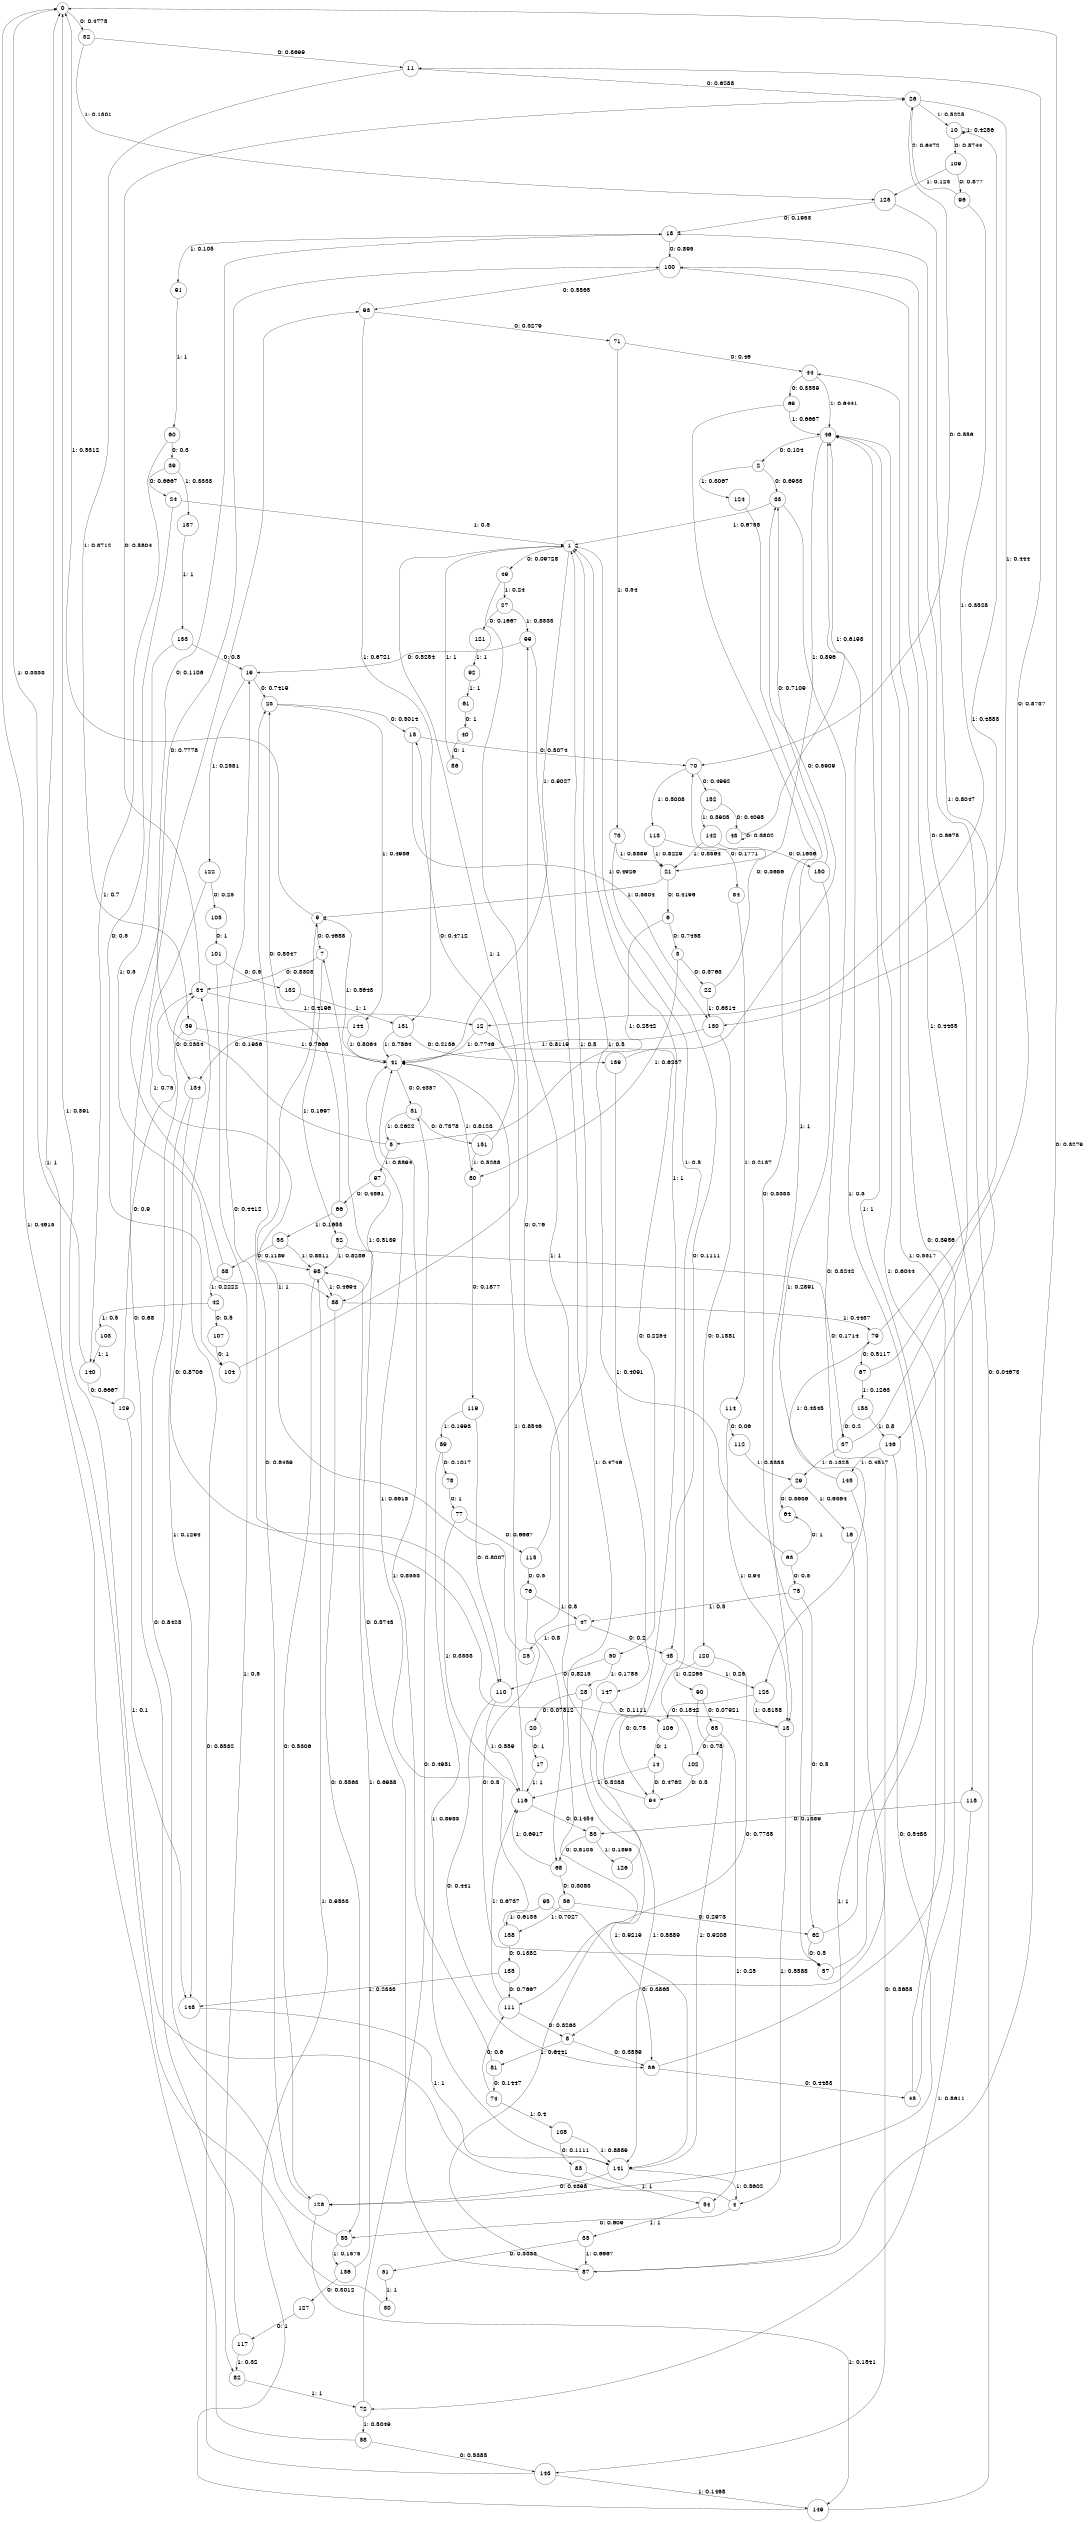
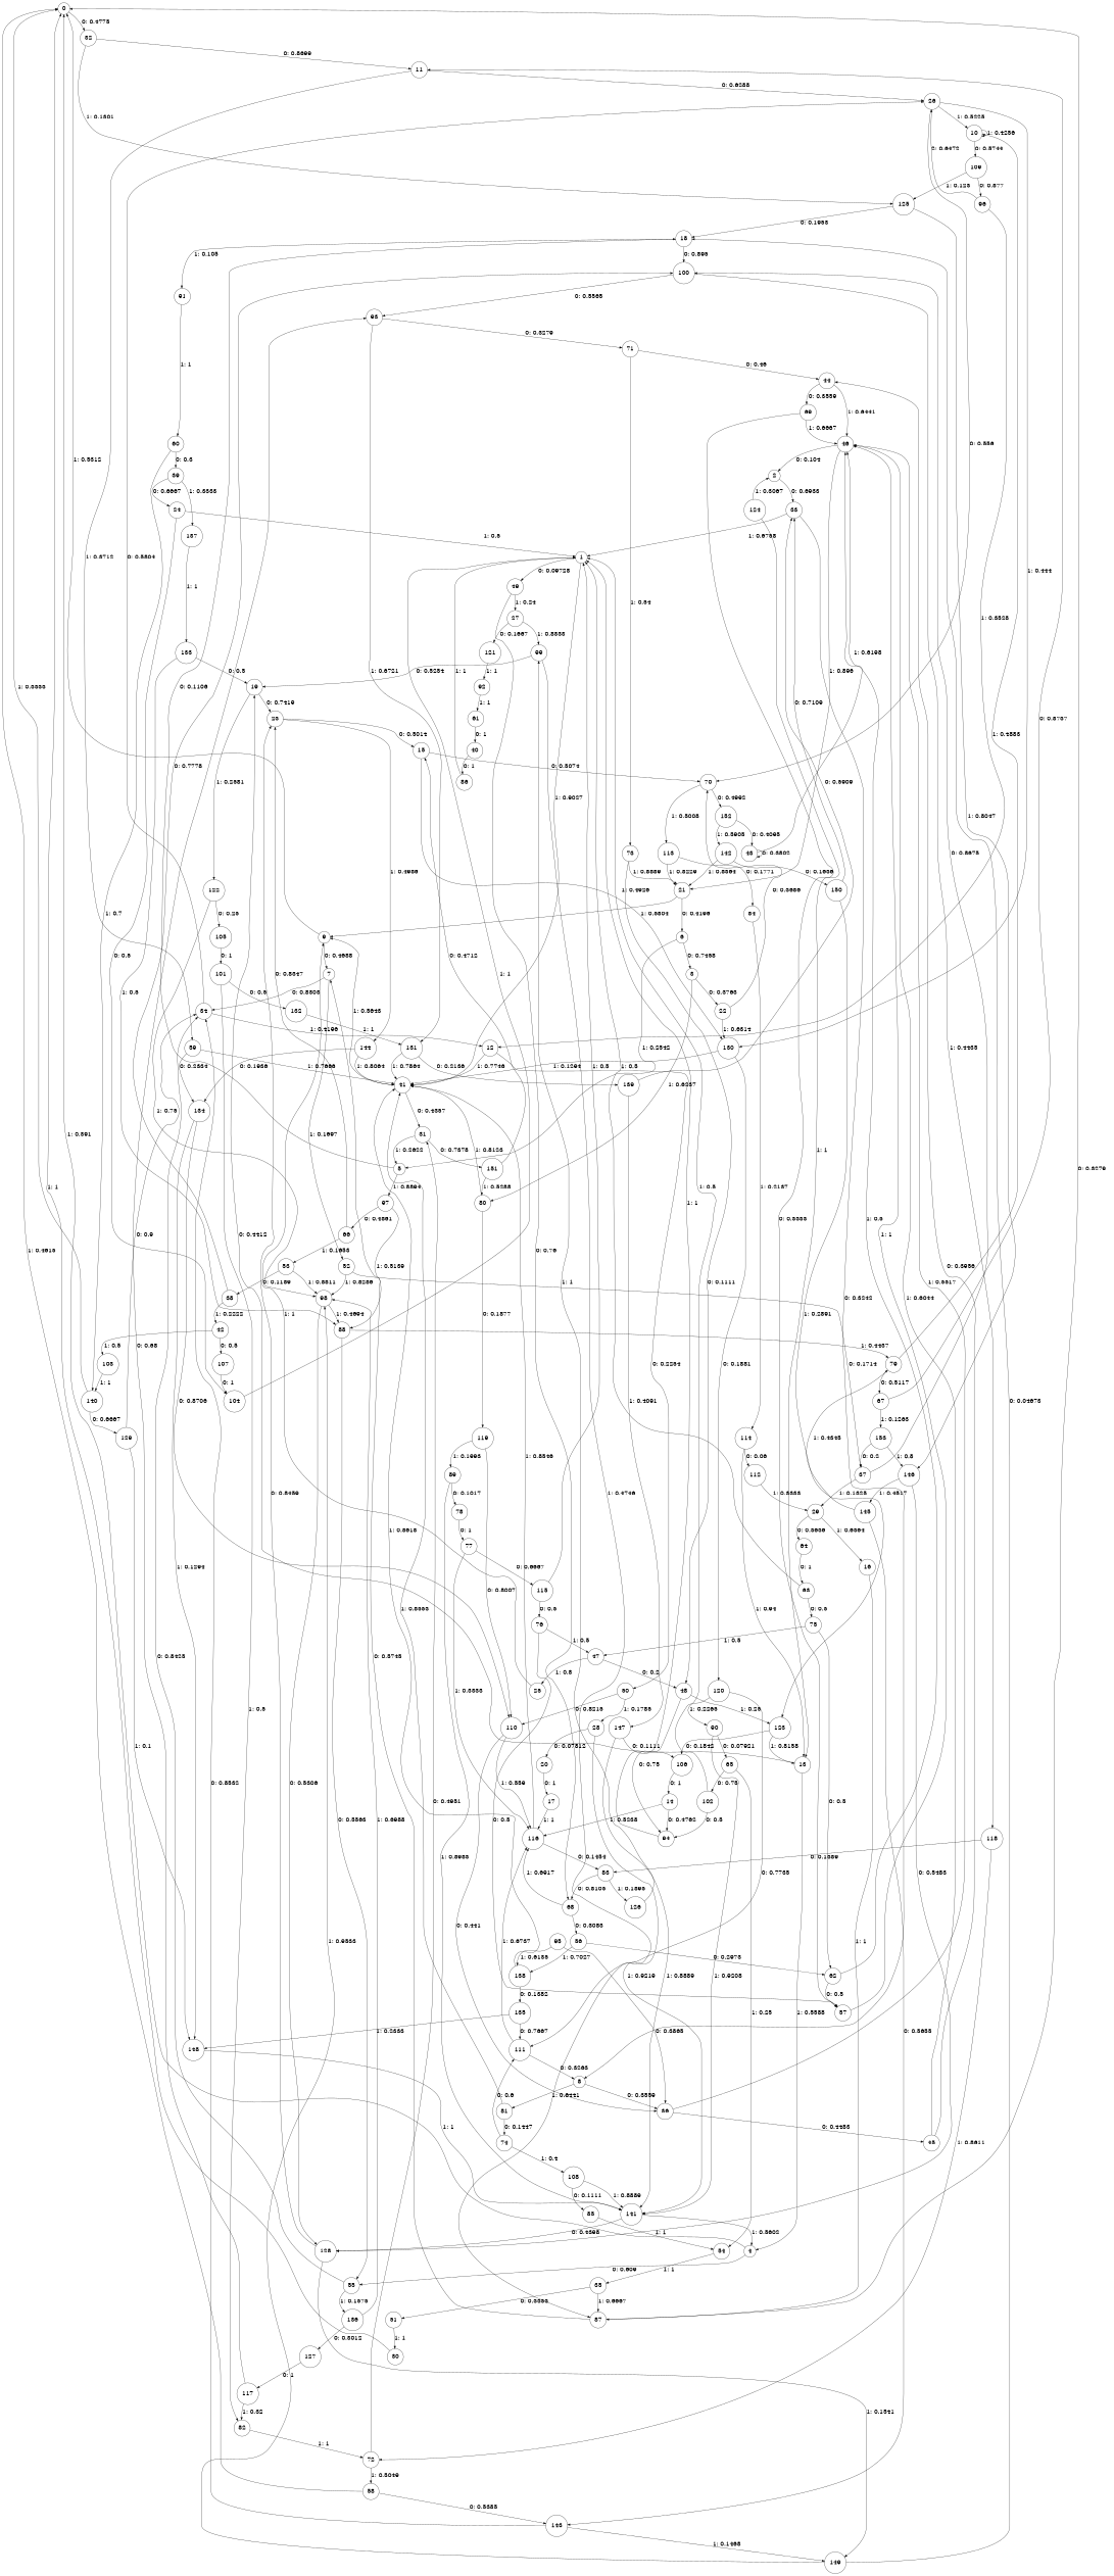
  digraph {
    node [fontsize=24 shape=circle]
    edge [fontsize=24]
    0
    32
    11
    125
    10
    109
    26
    59
    18
    146
    96
    1
    49
    41
    27
    68
    9
    31
    121
    99
    116
    56
    7
    5
    151
    2
    33
    124
    8
    13
    36
    81
    4
    19
    3
    22
    80
    70
    130
    119
    152
    113
    120
    110
    89
    55
    34
    136
    12
    98
    127
    97
    100
    91
    66
    88
    93
    118
    60
    23
    53
    79
    6
    52
    37
    50
    29
    128
    45
    46
    74
    44
    21
    111
    108
    134
    148
    28
    20
    141
    122
    15
    144
    105
    14
    94
    83
    126
    43
    142
    84
    90
    16
    87
    17
    71
    131
    72
    39
    140
    101
    24
    104
    25
    92
    61
    149
    64
    63
    75
    30
    145
    35
    51
    69
    38
    42
    107
    103
    137
    133
    40
    86
    129
    57
    47
    48
    123
    106
    62
    138
    95
    54
    117
    135
    58
    143
    65
    102
    67
    153
    150
    114
    73
    85
    76
    77
    115
    78
    82
    112
    139
    147
    132
    0 -> 32 [label="0: 0.4775   "]
    32 -> 11 [label="0: 0.8699   "]
    32 -> 125 [label="1: 0.1301   "]
    11 -> 26 [label="0: 0.6288   "]
    11 -> 59 [label="1: 0.3712   "]
    125 -> 18 [label="0: 0.1953   "]
    125 -> 146 [label="1: 0.8047   "]
    10 -> 10 [label="1: 0.4256   "]
    10 -> 109 [label="0: 0.5744   "]
    109 -> 125 [label="1: 0.123    "]
    109 -> 96 [label="0: 0.877    "]
    26 -> 10 [label="1: 0.5225   "]
    26 -> 70 [label="0: 0.556    "]
    26 -> 130 [label="1: 0.444    "]
    59 -> 41 [label="1: 0.7666   "]
    59 -> 134 [label="0: 0.2334   "]
    18 -> 100 [label="0: 0.895    "]
    18 -> 91 [label="1: 0.105    "]
    146 -> 128 [label="0: 0.5483   "]
    146 -> 145 [label="1: 0.4517   "]
    96 -> 26 [label="2: 0.6472   "]
    96 -> 12 [label="1: 0.3528   "]
    1 -> 49 [label="0: 0.09728  "]
    1 -> 41 [label="1: 0.9027   "]
    49 -> 27 [label="1: 0.24     "]
    49 -> 68 [label="0: 0.76     "]
    41 -> 9 [label="1: 0.5643   "]
    41 -> 31 [label="0: 0.4357   "]
    27 -> 121 [label="0: 0.1667   "]
    27 -> 99 [label="1: 0.8333   "]
    68 -> 116 [label="1: 0.6917   "]
    68 -> 56 [label="0: 0.3083   "]
    9 -> 0 [label="1: 0.5312   "]
    9 -> 7 [label="0: 0.4688   "]
    31 -> 5 [label="1: 0.2622   "]
    31 -> 151 [label="0: 0.7378   "]
    121 -> 92 [label="1: 1        "]
    99 -> 19 [label="0: 0.5254   "]
    99 -> 87 [label="1: 0.4746   "]
    116 -> 41 [label="1: 0.8546   "]
    116 -> 83 [label="0: 0.1454   "]
    56 -> 62 [label="0: 0.2973   "]
    56 -> 138 [label="1: 0.7027   "]
    7 -> 34 [label="0: 0.8303   "]
    7 -> 52 [label="1: 0.1697   "]
    5 -> 18 [label="0: 0.1106   "]
    5 -> 97 [label="1: 0.8894   "]
    151 -> 80 [label="1: 0.5288   "]
    151 -> 15 [label="0: 0.4712   "]
    2 -> 33 [label="0: 0.6933   "]
-   2 -> 124 [label="1: 0.3067   "]
+   124 -> 2 [label="1: 0.3067   "]
    33 -> 1 [label="1: 0.6758   "]
    33 -> 8 [label="0: 0.3242   "]
    124 -> 13 [label="1: 1        "]
    8 -> 36 [label="0: 0.3559   "]
    8 -> 81 [label="1: 0.6441   "]
    13 -> 4 [label="1: 0.5588   "]
    13 -> 19 [label="0: 0.4412   "]
    36 -> 45 [label="0: 0.4483   "]
    36 -> 46 [label="1: 0.5517   "]
    81 -> 41 [label="1: 0.8553   "]
    81 -> 74 [label="0: 0.1447   "]
    4 -> 0 [label="1: 0.391    "]
    4 -> 55 [label="0: 0.609    "]
    19 -> 23 [label="0: 0.7419   "]
    19 -> 122 [label="1: 0.2581   "]
    3 -> 22 [label="0: 0.3763   "]
    3 -> 80 [label="1: 0.6237   "]
    22 -> 70 [label="0: 0.3686   "]
    22 -> 130 [label="1: 0.6314   "]
    80 -> 41 [label="1: 0.8123   "]
    80 -> 119 [label="0: 0.1877   "]
    70 -> 152 [label="0: 0.4992   "]
    70 -> 113 [label="1: 0.5008   "]
-   130 -> 41 [label="1: 0.8119   "]
+   130 -> 41 [label="1: 0.1294   "]
    130 -> 120 [label="0: 0.1881   "]
    119 -> 110 [label="0: 0.8007   "]
    119 -> 89 [label="1: 0.1993   "]
    152 -> 43 [label="0: 0.4095   "]
    152 -> 142 [label="1: 0.5905   "]
    113 -> 21 [label="1: 0.8229   "]
    113 -> 84 [label="0: 0.1771   "]
    120 -> 111 [label="0: 0.7735   "]
    120 -> 90 [label="1: 0.2265   "]
    110 -> 116 [label="1: 0.559    "]
    110 -> 36 [label="0: 0.441    "]
    89 -> 141 [label="1: 0.8983   "]
    89 -> 78 [label="0: 0.1017   "]
    55 -> 34 [label="0: 0.8425   "]
    55 -> 136 [label="1: 0.1575   "]
    34 -> 26 [label="0: 0.5804   "]
    34 -> 12 [label="1: 0.4196   "]
    136 -> 98 [label="1: 0.6988   "]
    136 -> 127 [label="0: 0.3012   "]
    12 -> 41 [label="1: 0.7746   "]
    12 -> 50 [label="0: 0.2254   "]
    98 -> 88 [label="1: 0.4694   "]
    98 -> 128 [label="0: 0.5306   "]
    127 -> 117 [label="0: 1        "]
    97 -> 66 [label="0: 0.4861   "]
    97 -> 88 [label="1: 0.5139   "]
    100 -> 93 [label="0: 0.5565   "]
    100 -> 118 [label="1: 0.4435   "]
    91 -> 60 [label="1: 1        "]
    66 -> 23 [label="0: 0.8347   "]
    66 -> 53 [label="1: 0.1653   "]
    88 -> 55 [label="0: 0.5563   "]
    88 -> 79 [label="1: 0.4437   "]
    93 -> 71 [label="0: 0.3279   "]
    93 -> 131 [label="1: 0.6721   "]
    118 -> 83 [label="0: 0.1389   "]
    118 -> 72 [label="1: 0.8611   "]
    60 -> 39 [label="0: 0.3      "]
    60 -> 140 [label="1: 0.7      "]
    23 -> 15 [label="0: 0.5014   "]
    23 -> 144 [label="1: 0.4986   "]
    53 -> 98 [label="1: 0.8811   "]
    53 -> 38 [label="0: 0.1189   "]
    79 -> 10 [label="1: 0.4883   "]
    79 -> 67 [label="0: 0.5117   "]
    6 -> 5 [label="1: 0.2542   "]
    6 -> 3 [label="0: 0.7458   "]
    52 -> 98 [label="1: 0.8286   "]
    52 -> 37 [label="0: 0.1714   "]
    37 -> 100 [label="0: 0.8675   "]
    37 -> 29 [label="1: 0.1325   "]
    50 -> 110 [label="0: 0.8215   "]
    50 -> 28 [label="1: 0.1785   "]
    29 -> 16 [label="1: 0.6364   "]
    29 -> 64 [label="0: 0.3636   "]
    128 -> 23 [label="0: 0.8459   "]
    128 -> 149 [label="1: 0.1541   "]
    45 -> 46 [label="1: 0.6044   "]
    45 -> 44 [label="0: 0.3956   "]
    46 -> 2 [label="0: 0.104    "]
    46 -> 21 [label="1: 0.896    "]
    74 -> 111 [label="0: 0.6      "]
    74 -> 108 [label="1: 0.4      "]
    44 -> 46 [label="1: 0.6441   "]
    44 -> 69 [label="0: 0.3559   "]
    21 -> 9 [label="1: 0.5804   "]
    21 -> 6 [label="0: 0.4196   "]
    111 -> 116 [label="1: 0.6737   "]
    111 -> 8 [label="0: 0.3263   "]
    108 -> 141 [label="1: 0.8889   "]
    108 -> 85 [label="0: 0.1111   "]
    134 -> 110 [label="0: 0.8706   "]
    134 -> 148 [label="1: 0.1294   "]
    148 -> 141 [label="1: 1        "]
    28 -> 20 [label="0: 0.07812  "]
    28 -> 141 [label="1: 0.9219   "]
    20 -> 17 [label="0: 1        "]
    141 -> 4 [label="1: 0.5602   "]
    141 -> 128 [label="0: 0.4398   "]
    122 -> 98 [label="1: 0.75     "]
    122 -> 105 [label="0: 0.25     "]
    15 -> 70 [label="0: 0.5074   "]
    15 -> 130 [label="1: 0.4926   "]
    144 -> 41 [label="1: 0.8064   "]
    144 -> 134 [label="0: 0.1936   "]
    105 -> 101 [label="0: 1        "]
    14 -> 116 [label="1: 0.5238   "]
    14 -> 94 [label="0: 0.4762   "]
    94 -> 1 [label="1: 1        "]
    83 -> 68 [label="0: 0.8105   "]
    83 -> 126 [label="1: 0.1895   "]
    126 -> 99 [label="1: 1        "]
    43 -> 46 [label="1: 0.6198   "]
    43 -> 43 [label="0: 0.3802   "]
    142 -> 21 [label="1: 0.8364   "]
    142 -> 150 [label="0: 0.1636   "]
    84 -> 114 [label="1: 0.2137   "]
    90 -> 141 [label="1: 0.9208   "]
    90 -> 65 [label="0: 0.07921  "]
    16 -> 87 [label="1: 1        "]
    87 -> 0 [label="0: 0.3279   "]
    87 -> 7 [label="0: 0.5745   "]
    17 -> 116 [label="1: 1        "]
    71 -> 44 [label="0: 0.46     "]
    71 -> 73 [label="1: 0.54     "]
    131 -> 41 [label="1: 0.7864   "]
    131 -> 139 [label="0: 0.2136   "]
    72 -> 31 [label="0: 0.4951   "]
    72 -> 58 [label="1: 0.5049   "]
    39 -> 24 [label="0: 0.6667   "]
    39 -> 137 [label="1: 0.3333   "]
    140 -> 0 [label="1: 0.3333   "]
    140 -> 129 [label="0: 0.6667   "]
    101 -> 82 [label="1: 0.5      "]
    101 -> 132 [label="0: 0.5      "]
    24 -> 1 [label="1: 0.5      "]
    24 -> 104 [label="0: 0.5      "]
    104 -> 1 [label="1: 1        "]
    25 -> 9 [label="1: 1        "]
    92 -> 61 [label="1: 1        "]
    61 -> 40 [label="0: 1        "]
    149 -> 18 [label="0: 0.04673  "]
    149 -> 98 [label="1: 0.9533   "]
-   63 -> 64 [label="0: 1        "]
+   64 -> 63 [label="0: 1        "]
    63 -> 1 [label="1: 0.5      "]
    63 -> 75 [label="0: 0.5      "]
    75 -> 47 [label="1: 0.5      "]
    75 -> 62 [label="0: 0.5      "]
    30 -> 0 [label="1: 1        "]
    145 -> 79 [label="1: 0.4345   "]
    145 -> 143 [label="0: 0.5655   "]
    35 -> 87 [label="1: 0.6667   "]
    35 -> 51 [label="0: 0.3333   "]
    51 -> 30 [label="1: 1        "]
    69 -> 46 [label="1: 0.6667   "]
    69 -> 57 [label="0: 0.3333   "]
    38 -> 100 [label="0: 0.7778   "]
    38 -> 42 [label="1: 0.2222   "]
    42 -> 107 [label="0: 0.5      "]
    42 -> 103 [label="1: 0.5      "]
    107 -> 104 [label="0: 1        "]
    103 -> 140 [label="1: 1        "]
    137 -> 133 [label="1: 1        "]
    133 -> 19 [label="0: 0.5      "]
    133 -> 88 [label="1: 0.5      "]
    40 -> 86 [label="0: 1        "]
    86 -> 1 [label="1: 1        "]
    129 -> 34 [label="0: 0.9      "]
    129 -> 148 [label="1: 0.1      "]
    57 -> 46 [label="1: 1        "]
    47 -> 25 [label="1: 0.8      "]
    47 -> 48 [label="0: 0.2      "]
    48 -> 94 [label="0: 0.75     "]
    48 -> 123 [label="1: 0.25     "]
    123 -> 13 [label="1: 0.8158   "]
    123 -> 106 [label="0: 0.1842   "]
    106 -> 14 [label="0: 1        "]
    62 -> 46 [label="1: 0.5      "]
    62 -> 57 [label="0: 0.5      "]
    138 -> 41 [label="1: 0.8618   "]
    138 -> 135 [label="0: 0.1382   "]
    95 -> 36 [label="0: 0.3865   "]
    95 -> 138 [label="1: 0.6135   "]
    54 -> 35 [label="1: 1        "]
    117 -> 93 [label="0: 0.68     "]
    117 -> 82 [label="1: 0.32     "]
    135 -> 111 [label="0: 0.7667   "]
    135 -> 148 [label="1: 0.2333   "]
    58 -> 0 [label="1: 0.4615   "]
    58 -> 143 [label="0: 0.5385   "]
    143 -> 34 [label="0: 0.8532   "]
    143 -> 149 [label="1: 0.1468   "]
    65 -> 54 [label="1: 0.25     "]
    65 -> 102 [label="0: 0.75     "]
    102 -> 1 [label="1: 0.5      "]
    102 -> 94 [label="0: 0.5      "]
    67 -> 11 [label="0: 0.8737   "]
    67 -> 153 [label="1: 0.1263   "]
    153 -> 146 [label="1: 0.8      "]
    153 -> 37 [label="0: 0.2      "]
    150 -> 33 [label="0: 0.7109   "]
    150 -> 123 [label="1: 0.2891   "]
    114 -> 13 [label="1: 0.94     "]
    114 -> 112 [label="0: 0.06     "]
    73 -> 21 [label="1: 0.8889   "]
    73 -> 48 [label="0: 0.1111   "]
    85 -> 54 [label="1: 1        "]
    76 -> 57 [label="0: 0.5      "]
    76 -> 47 [label="1: 0.5      "]
    77 -> 116 [label="1: 0.3333   "]
    77 -> 115 [label="0: 0.6667   "]
    115 -> 1 [label="1: 0.5      "]
    115 -> 76 [label="0: 0.5      "]
    78 -> 77 [label="0: 1        "]
    82 -> 72 [label="1: 1        "]
    112 -> 29 [label="1: 0.3333   "]
    139 -> 33 [label="0: 0.5909   "]
    139 -> 147 [label="1: 0.4091   "]
    147 -> 141 [label="1: 0.8889   "]
    147 -> 106 [label="0: 0.1111   "]
    132 -> 131 [label="1: 1        "]
  }
